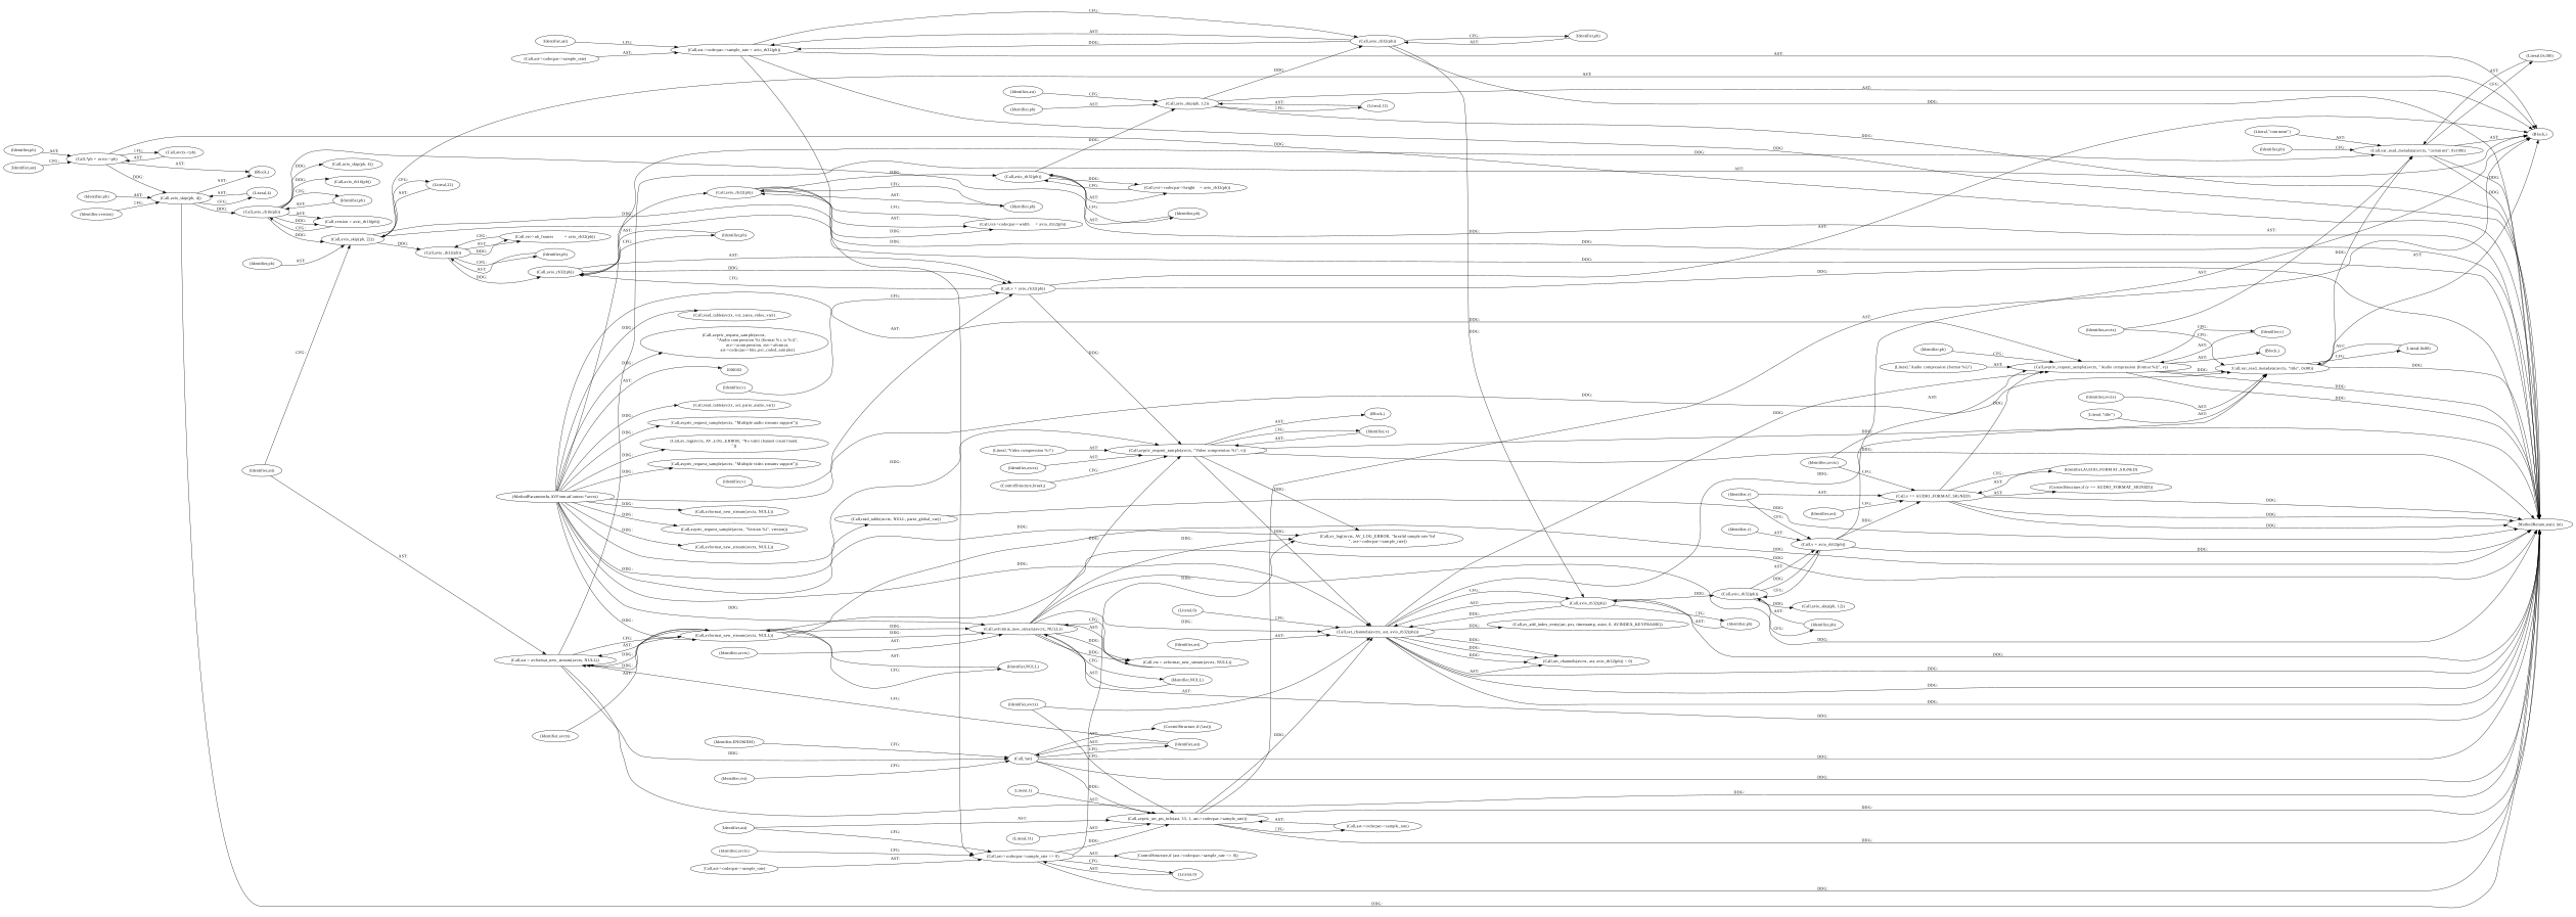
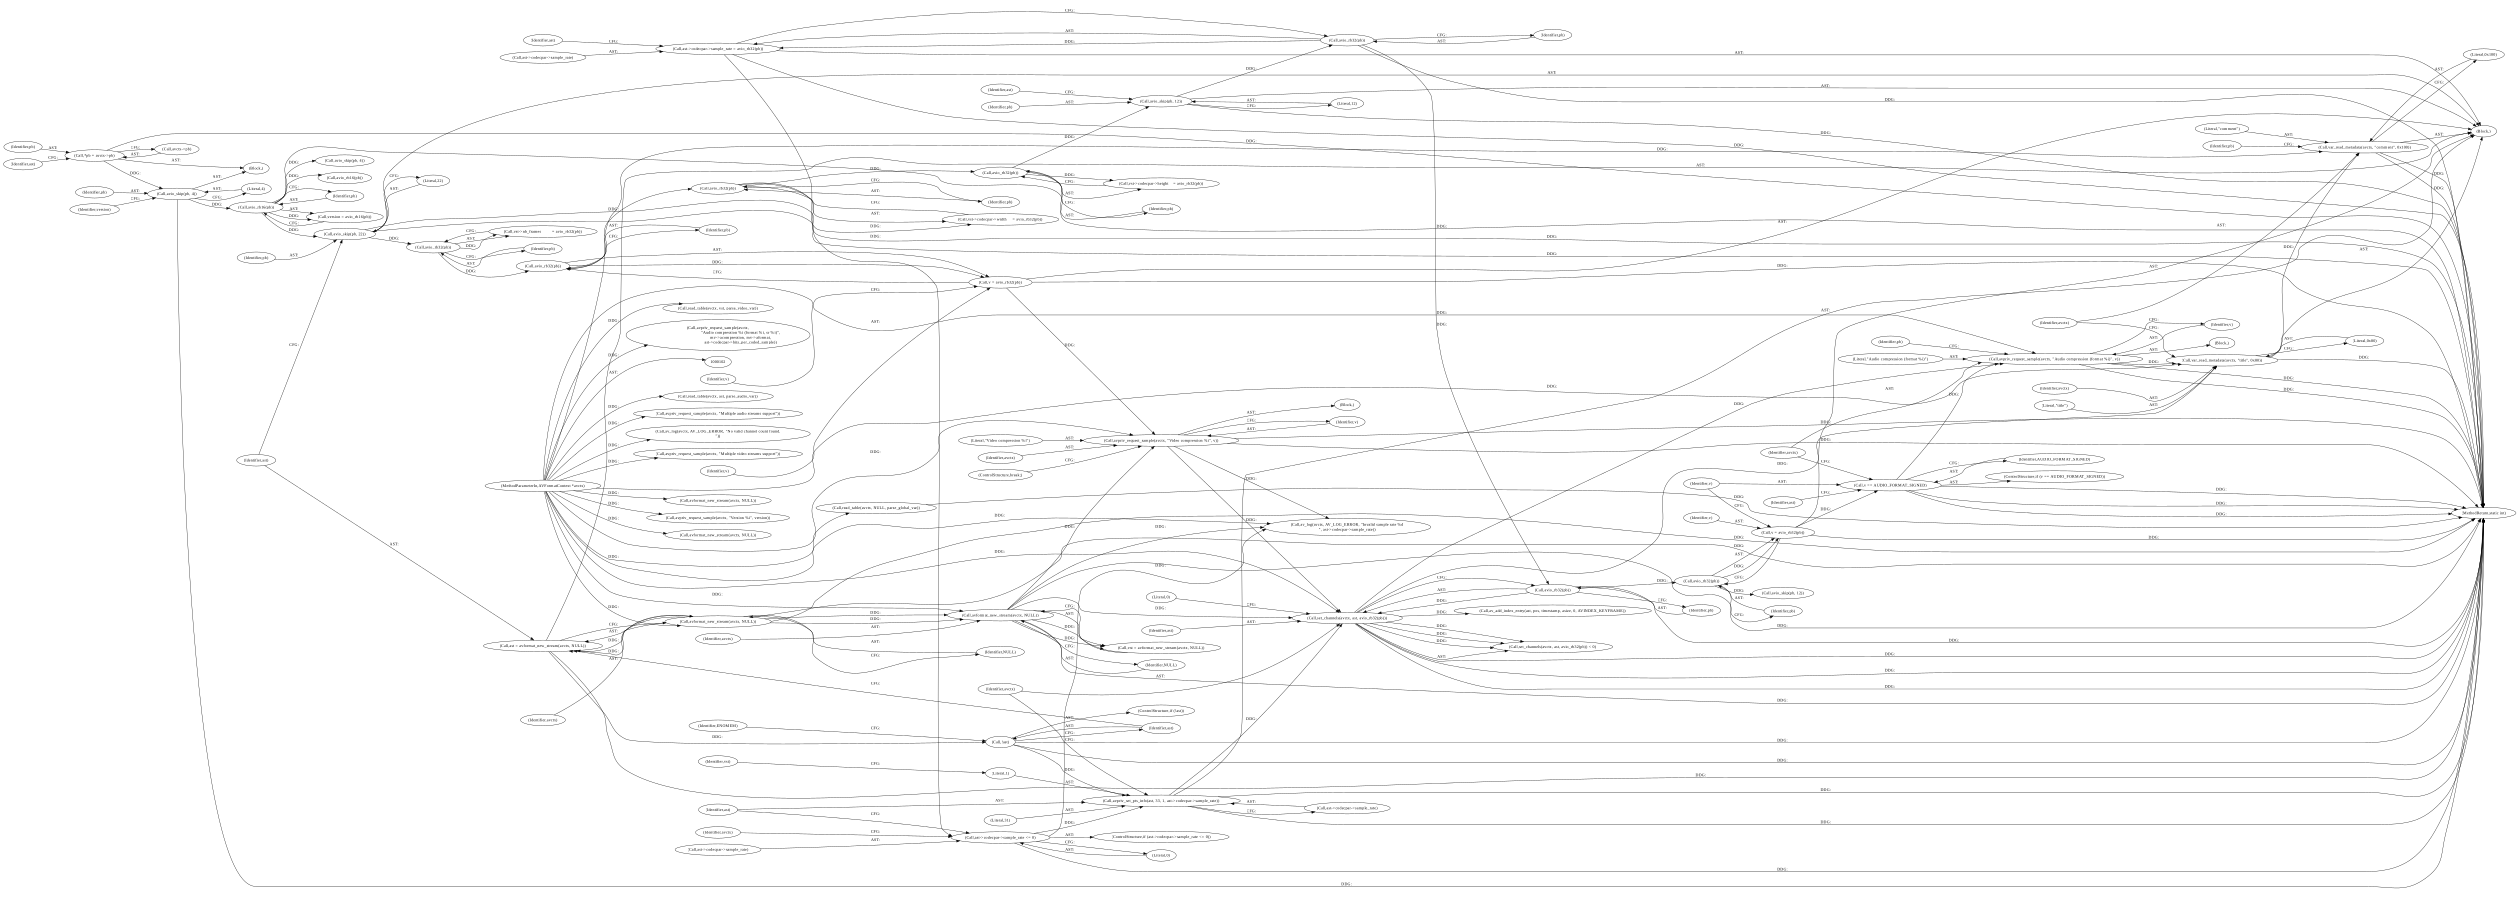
  digraph {
    fontname="Liberation Serif"
    rankdir=LR
    node [fontname="Liberation Serif"]
    edge [fontname="Liberation Serif"]
    n1 [label="(Call,var_read_metadata(avctx, \"title\", 0x80))"]
    n2 [label="(Call,var_read_metadata(avctx, \"comment\", 0x100))"]
    n3 [label="(Block,)"]
    n4 [label="(MethodReturn,static int)"]
    n5 [label="(Literal,0x80)"]
    n6 [label="(Literal,0x100)"]
    n7 [label="(Call,set_channels(avctx, ast, avio_rb32(pb)))"]
    n8 [label="(Call,avio_rb32(pb))"]
    n9 [label="(Call,avpriv_request_sample(avctx, \"Audio compression (format %i)\", v))"]
    n10 [label="(Call,set_channels(avctx, ast, avio_rb32(pb)) < 0)"]
    n11 [label="(Call,av_add_index_entry(ast, pos, timestamp, asize, 0, AVINDEX_KEYFRAME))"]
    n12 [label="(Call,avio_rb32(pb))"]
    n13 [label="(Identifier,pb)"]
    n14 [label="(Block,)"]
    n15 [label="(Identifier,v)"]
    n16 [label="(Call,avformat_new_stream(avctx, NULL))"]
    n17 [label="(Call,avpriv_request_sample(avctx, \"Video compression %i\", v))"]
    n18 [label="(Identifier,NULL)"]
    n19 [label="(Call,vst = avformat_new_stream(avctx, NULL))"]
    n20 [label="(Call,av_log(avctx, AV_LOG_ERROR, \"Invalid sample rate %d\n\", ast->codecpar->sample_rate))"]
    n21 [label="(Identifier,v)"]
    n22 [label="(Block,)"]
    n23 [label="(Call,avformat_new_stream(avctx, NULL))"]
    n24 [label="(Call,ast = avformat_new_stream(avctx, NULL))"]
    n25 [label="(Identifier,NULL)"]
    n26 [label="(Call,!ast)"]
    n27 [label="(MethodParameterIn,AVFormatContext *avctx)"]
    n28 [label="(Call,read_table(avctx, NULL, parse_global_var))"]
    n29 [label="(Call,read_table(avctx, ast, parse_audio_var))"]
    n30 [label="(Call,avpriv_request_sample(avctx, \"Multiple audio streams support\"))"]
    n31 [label="(Call,av_log(avctx, AV_LOG_ERROR, \"No valid channel count found.\n\"))"]
    n32 [label="(Call,avpriv_request_sample(avctx, \"Multiple video streams support\"))"]
    n33 [label="(Call,avformat_new_stream(avctx, NULL))"]
    n34 [label="(Call,avpriv_request_sample(avctx, \"Version %i\", version))"]
    n35 [label="(Call,avformat_new_stream(avctx, NULL))"]
    n36 [label="(Call,read_table(avctx, vst, parse_video_var))"]
    n37 [label="(Call,avpriv_request_sample(avctx,\n                                      \"Audio compression %i (format %i, sr %i)\",\n                                      mv->acompression, mv->aformat,\n                                      ast->codecpar->bits_per_coded_sample))"]
    1000102
    n39 [label="(Call,v = avio_rb32(pb))"]
    n40 [label="(Call,avio_rb32(pb))"]
    n41 [label="(Call,avio_rb32(pb))"]
    n42 [label="(Identifier,pb)"]
    n43 [label="(Call,avio_rb32(pb))"]
    n44 [label="(Identifier,pb)"]
    n45 [label="(Call,vst->codecpar->width     = avio_rb32(pb))"]
    n46 [label="(Call,avio_rb32(pb))"]
    n47 [label="(Call,vst->nb_frames         = avio_rb32(pb))"]
    n48 [label="(Identifier,pb)"]
    n49 [label="(Call,avio_skip(pb, 22))"]
    n50 [label="(Literal,22)"]
    n51 [label="(Call,avio_rb16(pb))"]
    n52 [label="(Call,avio_skip(pb, 4))"]
    n53 [label="(Call,avio_rb16(pb))"]
    n54 [label="(Identifier,pb)"]
    n55 [label="(Call,version = avio_rb16(pb))"]
    n56 [label="(Call,avio_skip(pb, 4))"]
    n57 [label="(Block,)"]
    n58 [label="(Literal,4)"]
    n59 [label="(Call,*pb = avctx->pb)"]
    n60 [label="(Call,avctx->pb)"]
    n61 [label="(Call,avpriv_set_pts_info(ast, 33, 1, ast->codecpar->sample_rate))"]
    n62 [label="(Call,ast->codecpar->sample_rate)"]
    n63 [label="(Identifier,ast)"]
    n64 [label="(ControlStructure,if (!ast))"]
    n65 [label="(Call,ast->codecpar->sample_rate <= 0)"]
    n66 [label="(ControlStructure,if (ast->codecpar->sample_rate <= 0))"]
    n67 [label="(Literal,0)"]
    n68 [label="(Call,ast->codecpar->sample_rate = avio_rb32(pb))"]
    n69 [label="(Call,avio_rb32(pb))"]
    n70 [label="(Identifier,pb)"]
    n71 [label="(Call,avio_skip(pb, 12))"]
    n72 [label="(Literal,12)"]
    n73 [label="(Identifier,pb)"]
    n74 [label="(Call,vst->codecpar->height    = avio_rb32(pb))"]
    n75 [label="(Call,v = avio_rb32(pb))"]
    n76 [label="(Identifier,pb)"]
    n77 [label="(Call,avio_skip(pb, 12))"]
    n78 [label="(Call,v == AUDIO_FORMAT_SIGNED)"]
    n79 [label="(ControlStructure,if (v == AUDIO_FORMAT_SIGNED))"]
    n80 [label="(Identifier,AUDIO_FORMAT_SIGNED)"]
    n81 [label="(ControlStructure,break;)"]
    n82 [label="(Identifier,pb)"]
    n83 [label="(Identifier,ast)"]
    n84 [label="(Identifier,avctx)"]
    n85 [label="(Identifier,avctx)"]
    n86 [label="(Call,ast->codecpar->sample_rate)"]
    n87 [label="(Identifier,ENOMEM)"]
    n88 [label="(Call,ast->codecpar->sample_rate)"]
    n89 [label="(Literal,1)"]
    n90 [label="(Identifier,version)"]
    n91 [label="(Literal,\"Audio compression (format %i)\")"]
    n92 [label="(Identifier,ast)"]
    n93 [label="(Identifier,pb)"]
    n94 [label="(Literal,\"Video compression %i\")"]
    n95 [label="(Identifier,avctx)"]
    n96 [label="(Identifier,pb)"]
    n97 [label="(Literal,0)"]
    n98 [label="(Identifier,pb)"]
    n99 [label="(Identifier,v)"]
    n100 [label="(Identifier,ast)"]
    n101 [label="(Identifier,v)"]
    n102 [label="(Literal,\"title\")"]
    n103 [label="(Identifier,avctx)"]
    n104 [label="(Identifier,avctx)"]
    n105 [label="(Literal,\"comment\")"]
    n106 [label="(Identifier,ast)"]
    n107 [label="(Identifier,pb)"]
    n108 [label="(Identifier,ast)"]
    n109 [label="(Identifier,v)"]
    n110 [label="(Identifier,ast)"]
    n111 [label="(Literal,31)"]
    n112 [label="(Identifier,vst)"]
    n113 [label="(Identifier,v)"]
    n114 [label="(Identifier,avctx)"]
    n115 [label="(Identifier,ast)"]
    n116 [label="(Identifier,pb)"]
    n117 [label="(Identifier,avctx)"]
    n118 [label="(Identifier,avctx)"]
    n1 -> n2 [label="DDG: "]
    n1 -> n3 [label="AST: "]
    n1 -> n4 [label="DDG: "]
    n1 -> n5 [label="CFG: "]
    n2 -> n3 [label="AST: "]
    n2 -> n4 [label="DDG: "]
    n2 -> n4 [label="DDG: "]
    n2 -> n6 [label="CFG: "]
    n5 -> n1 [label="AST: "]
    n6 -> n2 [label="AST: "]
    n7 -> n1 [label="DDG: "]
    n7 -> n4 [label="DDG: "]
    n7 -> n4 [label="DDG: "]
    n7 -> n4 [label="DDG: "]
    n7 -> n8 [label="CFG: "]
    n7 -> n9 [label="DDG: "]
    n7 -> n10 [label="AST: "]
    n7 -> n10 [label="DDG: "]
    n7 -> n10 [label="DDG: "]
    n7 -> n10 [label="DDG: "]
    n7 -> n11 [label="DDG: "]
    n8 -> n4 [label="DDG: "]
    n8 -> n7 [label="AST: "]
    n8 -> n7 [label="DDG: "]
    n8 -> n12 [label="DDG: "]
    n8 -> n13 [label="CFG: "]
    n9 -> n1 [label="DDG: "]
    n9 -> n4 [label="DDG: "]
    n9 -> n4 [label="DDG: "]
    n9 -> n14 [label="AST: "]
    n9 -> n15 [label="CFG: "]
    n12 -> n75 [label="AST: "]
    n12 -> n75 [label="DDG: "]
    n12 -> n76 [label="CFG: "]
    n12 -> n77 [label="DDG: "]
    n13 -> n8 [label="AST: "]
    n15 -> n9 [label="AST: "]
    n16 -> n4 [label="DDG: "]
    n16 -> n4 [label="DDG: "]
    n16 -> n7 [label="DDG: "]
    n16 -> n17 [label="DDG: "]
    n16 -> n18 [label="CFG: "]
    n16 -> n19 [label="AST: "]
    n16 -> n19 [label="DDG: "]
    n16 -> n19 [label="DDG: "]
    n16 -> n20 [label="DDG: "]
    n17 -> n4 [label="DDG: "]
    n17 -> n4 [label="DDG: "]
    n17 -> n7 [label="DDG: "]
    n17 -> n20 [label="DDG: "]
    n17 -> n21 [label="CFG: "]
    n17 -> n22 [label="AST: "]
    n18 -> n16 [label="AST: "]
    n19 -> n16 [label="CFG: "]
    n21 -> n17 [label="AST: "]
    n23 -> n4 [label="DDG: "]
    n23 -> n4 [label="DDG: "]
    n23 -> n16 [label="DDG: "]
    n23 -> n16 [label="DDG: "]
    n23 -> n24 [label="AST: "]
    n23 -> n24 [label="DDG: "]
    n23 -> n24 [label="DDG: "]
    n23 -> n25 [label="CFG: "]
    n24 -> n3 [label="AST: "]
    n24 -> n4 [label="DDG: "]
    n24 -> n23 [label="CFG: "]
    n24 -> n26 [label="DDG: "]
    n25 -> n23 [label="AST: "]
    n26 -> n4 [label="DDG: "]
    n26 -> n4 [label="DDG: "]
    n26 -> n61 [label="DDG: "]
    n26 -> n63 [label="CFG: "]
    n26 -> n64 [label="AST: "]
    n27 -> n1 [label="DDG: "]
    n27 -> n2 [label="DDG: "]
    n27 -> n7 [label="DDG: "]
    n27 -> n9 [label="DDG: "]
    n27 -> n16 [label="DDG: "]
    n27 -> n17 [label="DDG: "]
    n27 -> n20 [label="DDG: "]
    n27 -> n23 [label="DDG: "]
    n27 -> n28 [label="DDG: "]
    n27 -> n29 [label="DDG: "]
    n27 -> n30 [label="DDG: "]
    n27 -> n31 [label="DDG: "]
    n27 -> n32 [label="DDG: "]
    n27 -> n33 [label="DDG: "]
    n27 -> n34 [label="DDG: "]
    n27 -> n35 [label="DDG: "]
    n27 -> n36 [label="DDG: "]
    n27 -> n37 [label="DDG: "]
    n27 -> 1000102 [label="AST: "]
    n28 -> n4 [label="DDG: "]
    n39 -> n3 [label="AST: "]
    n39 -> n4 [label="DDG: "]
    n39 -> n17 [label="DDG: "]
    n39 -> n40 [label="CFG: "]
    n40 -> n39 [label="AST: "]
    n40 -> n39 [label="DDG: "]
    n40 -> n41 [label="DDG: "]
    n40 -> n42 [label="CFG: "]
    n41 -> n43 [label="DDG: "]
    n41 -> n44 [label="CFG: "]
    n41 -> n45 [label="AST: "]
    n41 -> n45 [label="DDG: "]
    n42 -> n40 [label="AST: "]
    n43 -> n71 [label="DDG: "]
    n43 -> n73 [label="CFG: "]
    n43 -> n74 [label="AST: "]
    n43 -> n74 [label="DDG: "]
    n44 -> n41 [label="AST: "]
    n45 -> n41 [label="CFG: "]
    n46 -> n40 [label="DDG: "]
    n46 -> n47 [label="AST: "]
    n46 -> n47 [label="DDG: "]
    n46 -> n48 [label="CFG: "]
    n47 -> n46 [label="CFG: "]
    n48 -> n46 [label="AST: "]
    n49 -> n3 [label="AST: "]
    n49 -> n4 [label="DDG: "]
    n49 -> n4 [label="DDG: "]
    n49 -> n46 [label="DDG: "]
    n49 -> n50 [label="CFG: "]
    n50 -> n49 [label="AST: "]
    n51 -> n4 [label="DDG: "]
    n51 -> n49 [label="DDG: "]
    n51 -> n52 [label="DDG: "]
    n51 -> n53 [label="DDG: "]
    n51 -> n54 [label="CFG: "]
    n51 -> n55 [label="AST: "]
    n51 -> n55 [label="DDG: "]
    n54 -> n51 [label="AST: "]
    n55 -> n51 [label="CFG: "]
    n56 -> n4 [label="DDG: "]
    n56 -> n51 [label="DDG: "]
    n56 -> n57 [label="AST: "]
    n56 -> n58 [label="CFG: "]
    n58 -> n56 [label="AST: "]
    n59 -> n4 [label="DDG: "]
    n59 -> n56 [label="DDG: "]
    n59 -> n57 [label="AST: "]
    n59 -> n60 [label="CFG: "]
    n60 -> n59 [label="AST: "]
    n61 -> n3 [label="AST: "]
    n61 -> n4 [label="DDG: "]
    n61 -> n4 [label="DDG: "]
    n61 -> n7 [label="DDG: "]
    n61 -> n62 [label="CFG: "]
    n62 -> n61 [label="AST: "]
    n63 -> n24 [label="CFG: "]
    n63 -> n26 [label="AST: "]
    n65 -> n4 [label="DDG: "]
    n65 -> n20 [label="DDG: "]
    n65 -> n61 [label="DDG: "]
    n65 -> n66 [label="AST: "]
    n65 -> n67 [label="CFG: "]
    n67 -> n65 [label="AST: "]
    n68 -> n3 [label="AST: "]
    n68 -> n4 [label="DDG: "]
    n68 -> n65 [label="DDG: "]
    n68 -> n69 [label="CFG: "]
    n69 -> n4 [label="DDG: "]
    n69 -> n8 [label="DDG: "]
    n69 -> n68 [label="AST: "]
    n69 -> n68 [label="DDG: "]
    n69 -> n70 [label="CFG: "]
    n70 -> n69 [label="AST: "]
    n71 -> n3 [label="AST: "]
    n71 -> n4 [label="DDG: "]
    n71 -> n69 [label="DDG: "]
    n71 -> n72 [label="CFG: "]
    n72 -> n71 [label="AST: "]
    n73 -> n43 [label="AST: "]
    n74 -> n43 [label="CFG: "]
    n75 -> n3 [label="AST: "]
    n75 -> n4 [label="DDG: "]
    n75 -> n12 [label="CFG: "]
    n75 -> n78 [label="DDG: "]
    n76 -> n12 [label="AST: "]
    n78 -> n4 [label="DDG: "]
    n78 -> n4 [label="DDG: "]
    n78 -> n4 [label="DDG: "]
    n78 -> n9 [label="DDG: "]
    n78 -> n79 [label="AST: "]
    n78 -> n80 [label="CFG: "]
    n80 -> n78 [label="AST: "]
    n81 -> n17 [label="CFG: "]
    n82 -> n9 [label="CFG: "]
    n83 -> n71 [label="CFG: "]
    n84 -> n23 [label="AST: "]
    n85 -> n1 [label="CFG: "]
    n85 -> n2 [label="AST: "]
    n86 -> n65 [label="AST: "]
    n87 -> n26 [label="CFG: "]
    n88 -> n68 [label="AST: "]
    n89 -> n61 [label="AST: "]
    n90 -> n56 [label="CFG: "]
    n91 -> n9 [label="AST: "]
    n92 -> n61 [label="AST: "]
    n92 -> n65 [label="CFG: "]
    n93 -> n59 [label="AST: "]
    n94 -> n17 [label="AST: "]
    n95 -> n9 [label="AST: "]
    n95 -> n78 [label="CFG: "]
    n96 -> n49 [label="AST: "]
    n97 -> n7 [label="CFG: "]
    n98 -> n56 [label="AST: "]
    n99 -> n39 [label="AST: "]
    n100 -> n59 [label="CFG: "]
    n101 -> n75 [label="CFG: "]
    n101 -> n78 [label="AST: "]
    n102 -> n1 [label="AST: "]
    n103 -> n16 [label="AST: "]
    n104 -> n1 [label="AST: "]
    n105 -> n2 [label="AST: "]
    n106 -> n7 [label="AST: "]
    n107 -> n71 [label="AST: "]
    n108 -> n24 [label="AST: "]
    n108 -> n49 [label="CFG: "]
    n109 -> n39 [label="CFG: "]
    n110 -> n68 [label="CFG: "]
    n111 -> n61 [label="AST: "]
-   n112 -> n26 [label="CFG: "]
+   n112 -> n89 [label="CFG: "]
    n113 -> n75 [label="AST: "]
    n114 -> n7 [label="AST: "]
    n114 -> n61 [label="CFG: "]
    n115 -> n78 [label="CFG: "]
    n116 -> n2 [label="CFG: "]
    n117 -> n65 [label="CFG: "]
    n118 -> n17 [label="AST: "]
  }
